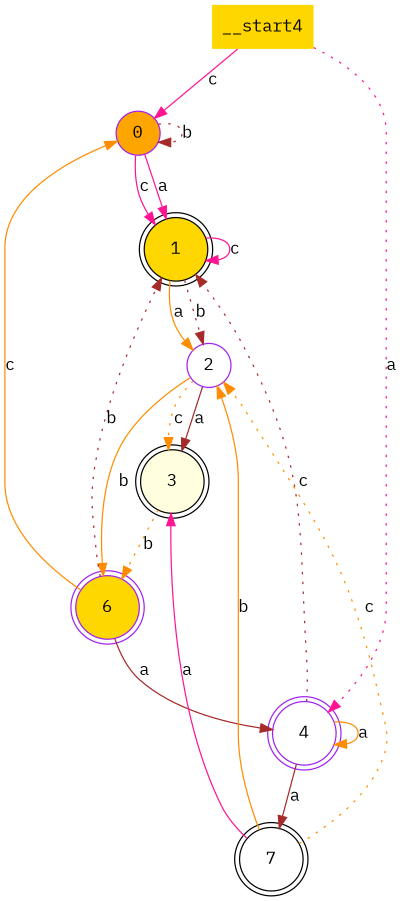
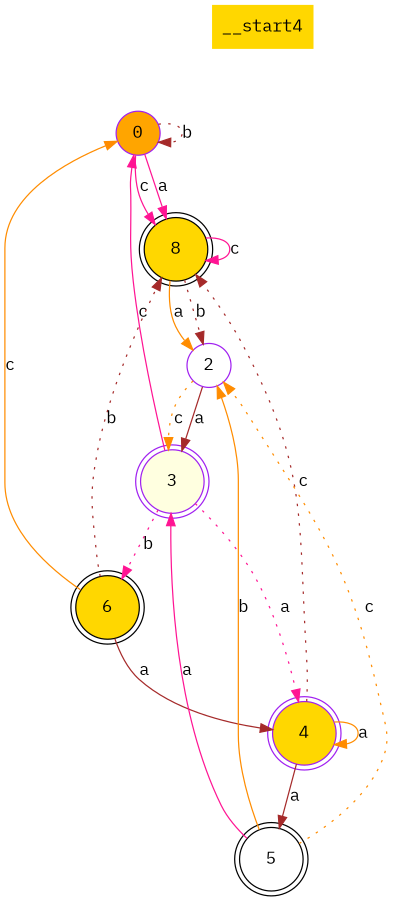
  digraph {
    fontname="IBM Plex Mono"
    rankdir=TB
    node [color=black fillcolor=gold fontname="IBM Plex Mono" shape=doublecircle style="rounded,filled"]
    edge [color=brown fontname="IBM Plex Mono" style=solid]
    n1 [label=__start4 shape=none style=filled]
    n2 [color=purple fillcolor=orange label=0 shape=circle style=filled]
-   n3 [label=1]
+   n3 [label=8]
    n4 [color=purple fillcolor=white label=2 shape=circle style=filled]
-   n5 [fillcolor=lightyellow label=3]
-   n6 [color=purple label=6]
-   n7 [color=purple fillcolor=white label=4]
-   n8 [fillcolor=white label=7]
+   n5 [color=purple fillcolor=lightyellow label=3]
+   n6 [label=6]
+   n7 [color=purple label=4]
+   n8 [fillcolor=white label=5]
    n2 -> n2 [label=b style=dotted]
    n2 -> n3 [color=deeppink label=a]
    n2 -> n3 [color=deeppink label=c]
    n3 -> n3 [color=deeppink label=c]
    n3 -> n4 [color=darkorange label=a]
    n3 -> n4 [label=b style=dotted]
    n4 -> n5 [label=a]
    n4 -> n5 [color=darkorange label=c style=dotted]
-   n4 -> n6 [color=darkorange label=b]
-   n1 -> n2 [color=deeppink label=c]
-   n5 -> n6 [color=darkorange label=b style=dotted]
-   n1 -> n7 [color=deeppink label=a style=dotted]
+   n5 -> n2 [color=deeppink label=c]
+   n5 -> n6 [color=deeppink label=b style=dotted]
+   n5 -> n7 [color=deeppink label=a style=dotted]
    n6 -> n2 [color=darkorange label=c]
    n6 -> n3 [label=b style=dotted]
    n6 -> n7 [label=a]
    n7 -> n3 [label=c style=dotted]
    n7 -> n7 [color=darkorange label=a]
    n7 -> n8 [label=a]
    n8 -> n4 [color=darkorange label=b]
    n8 -> n4 [color=darkorange label=c style=dotted]
    n8 -> n5 [color=deeppink label=a]
  }
